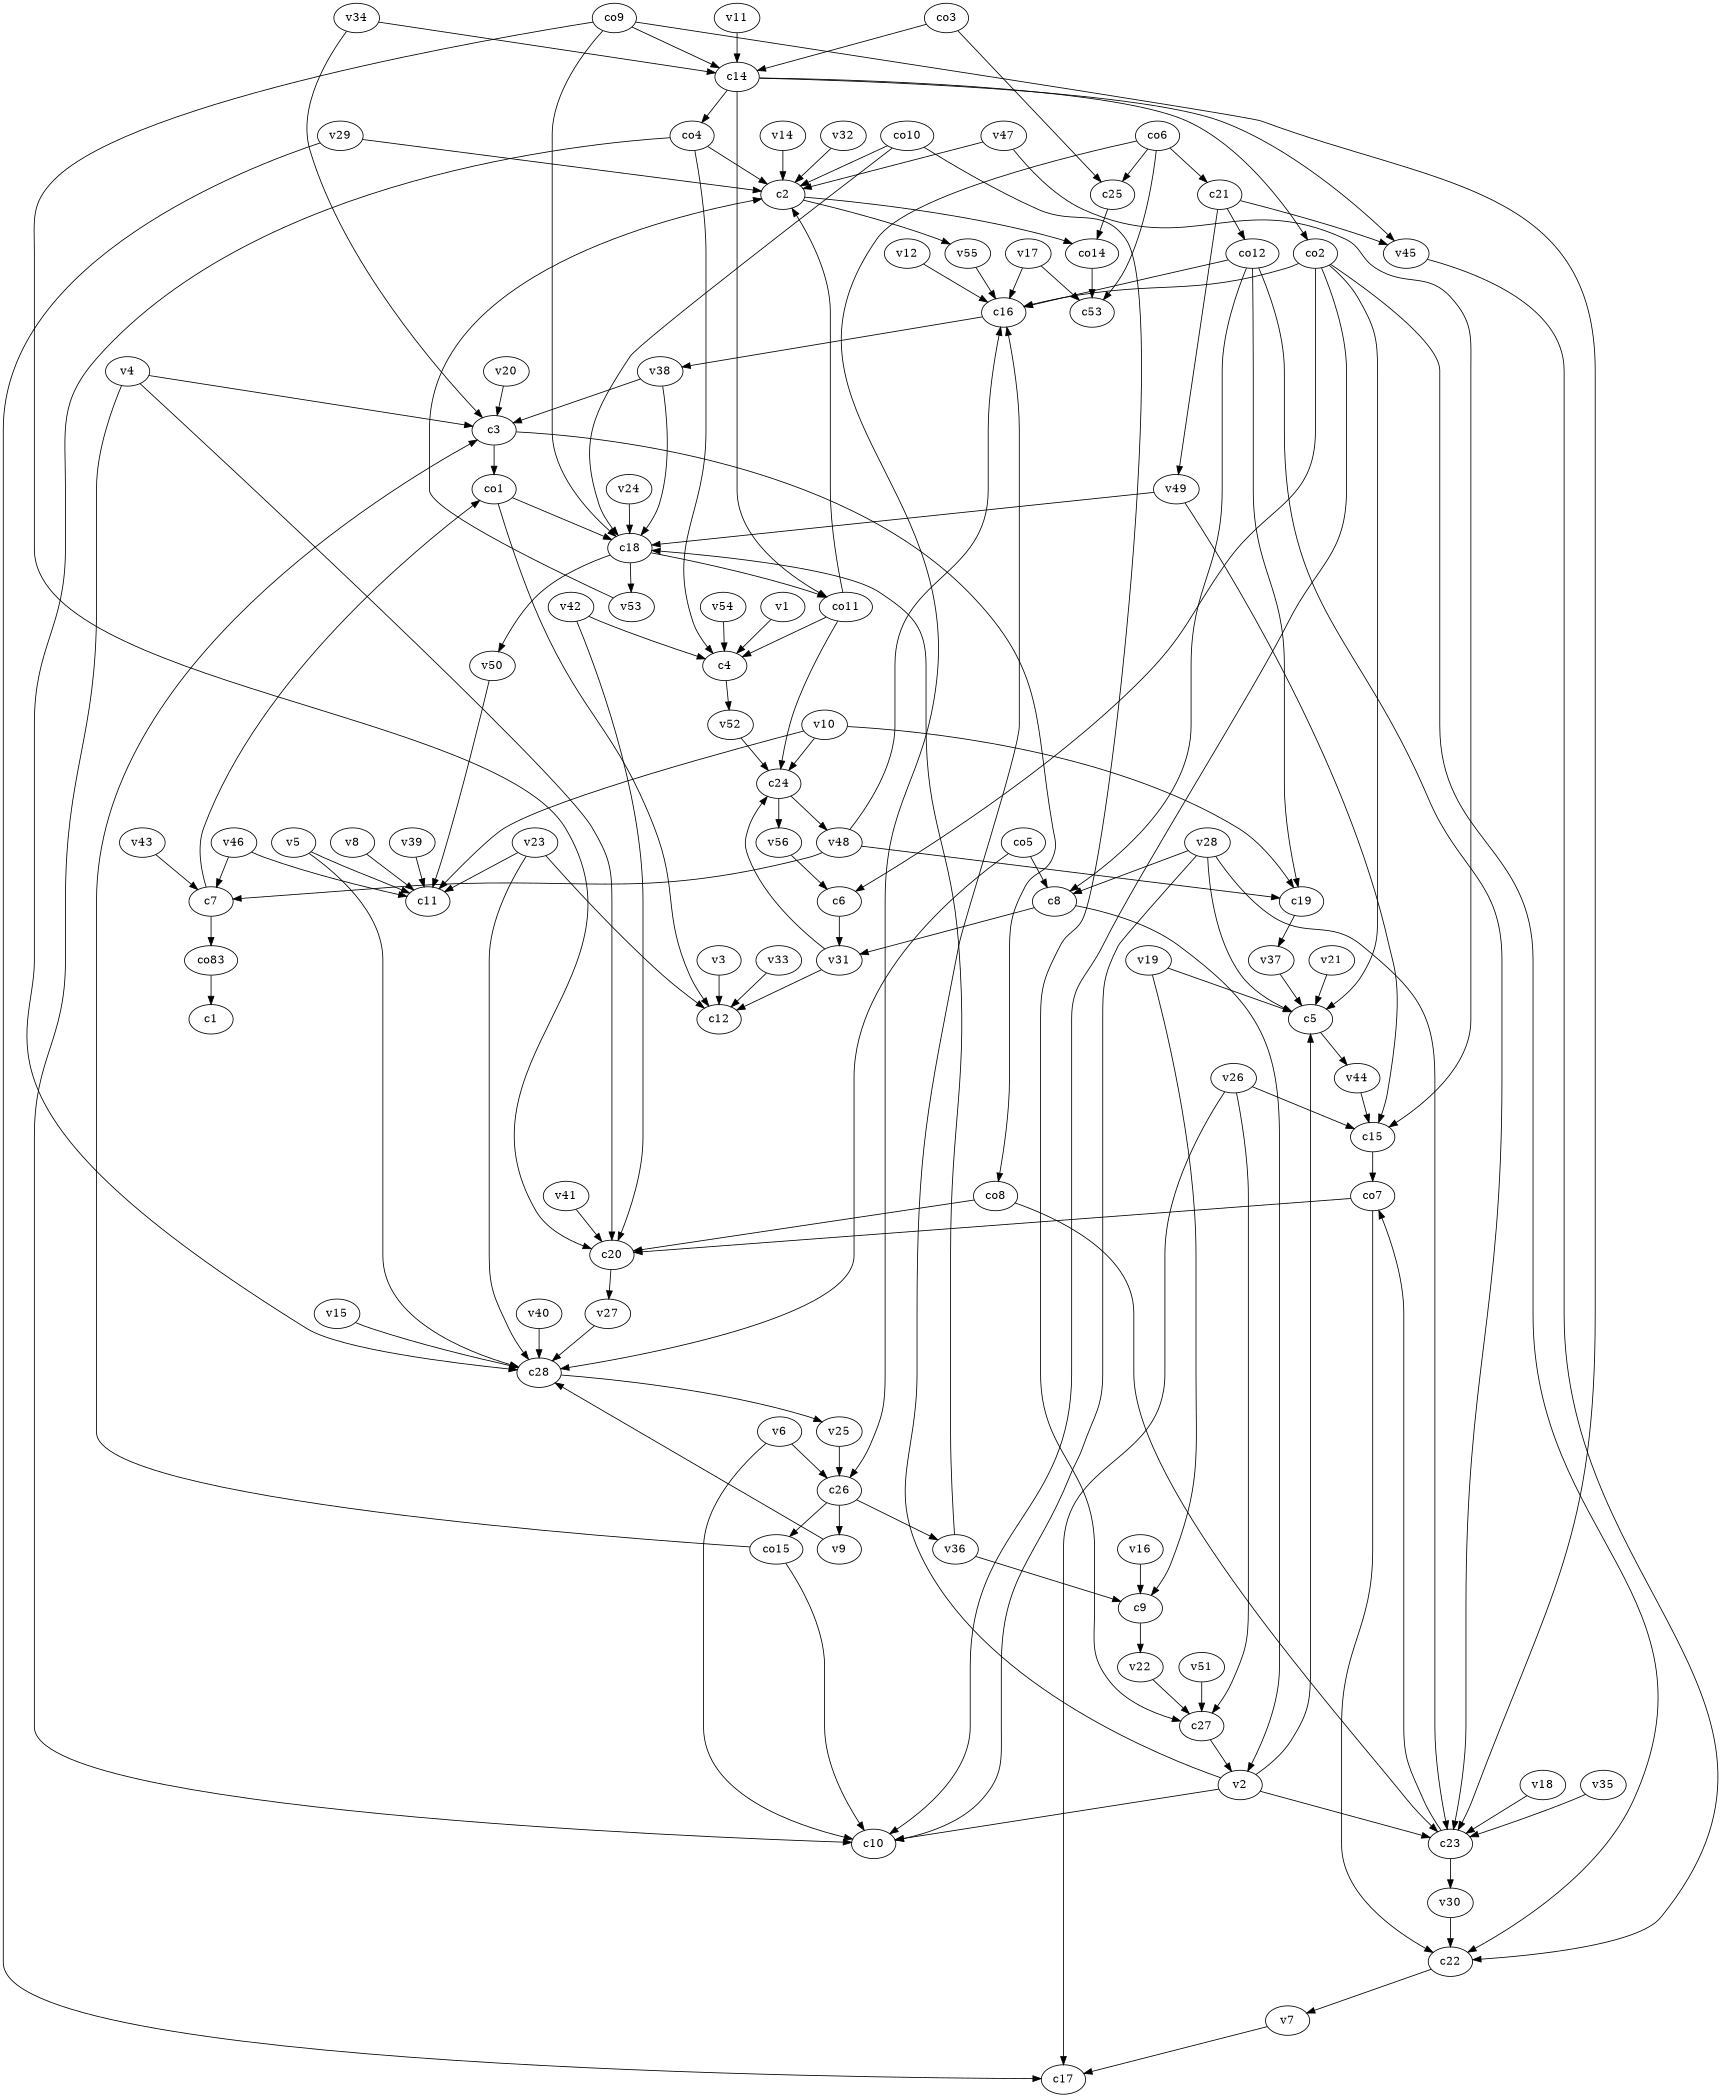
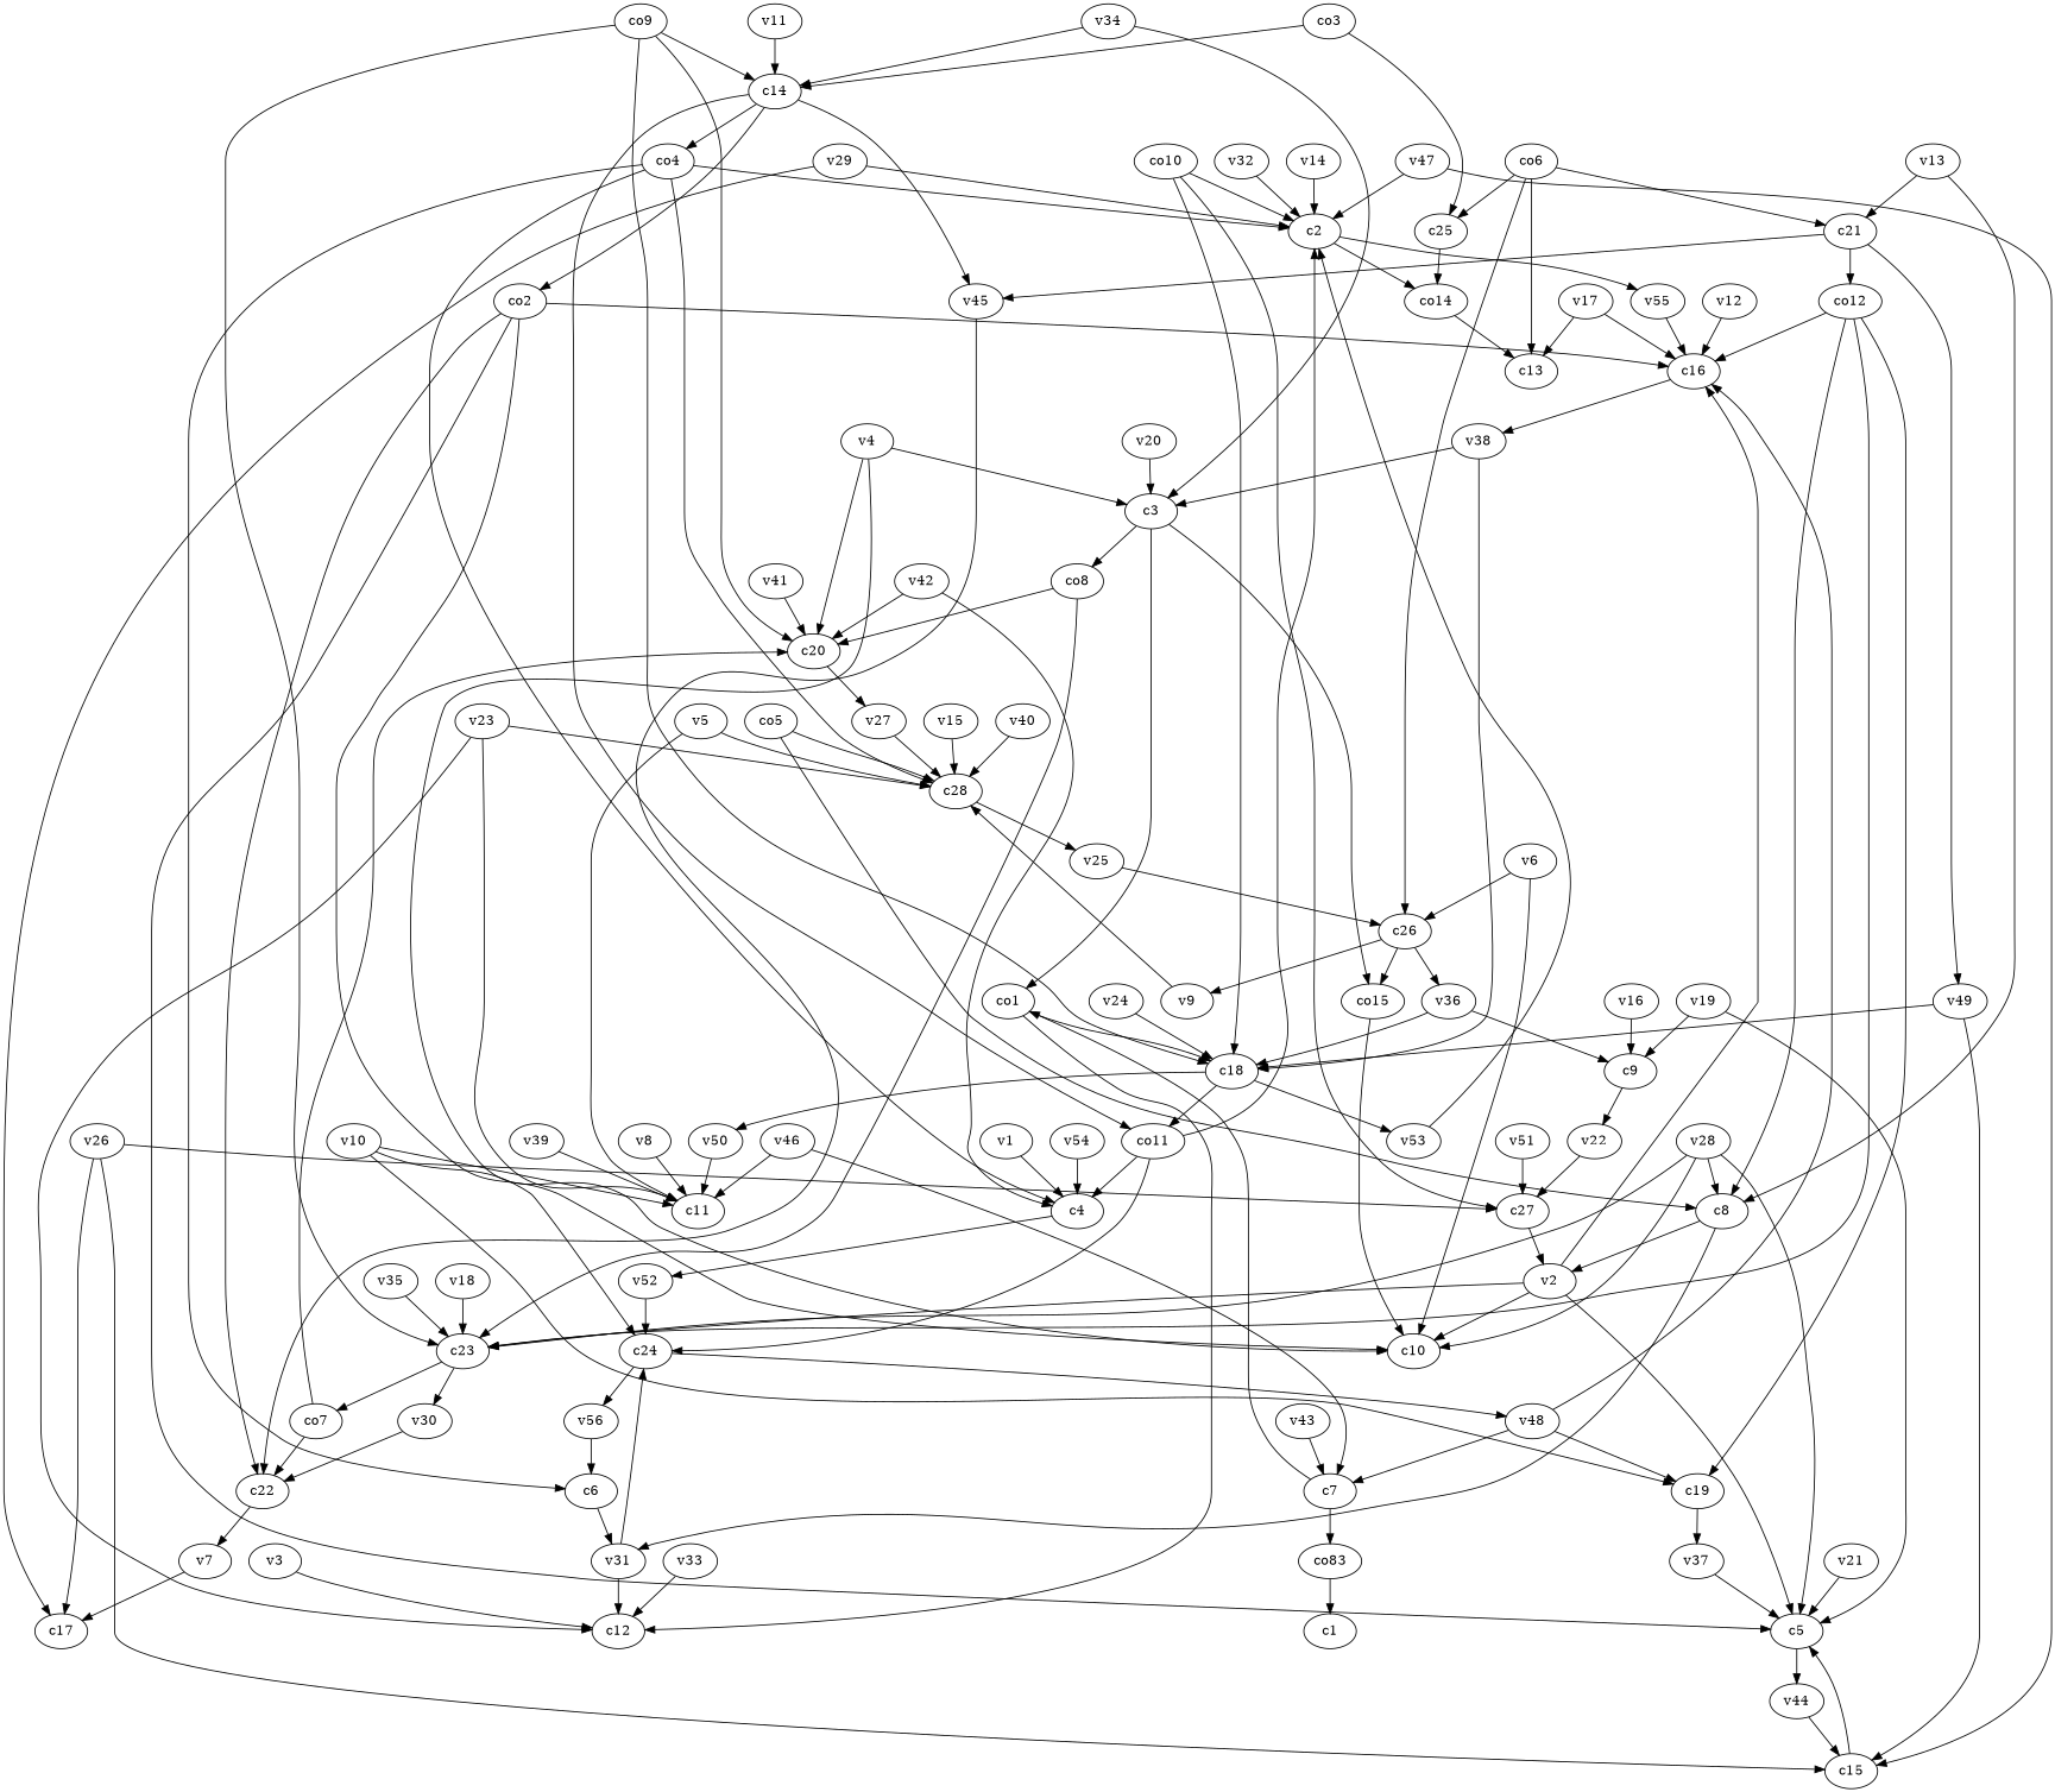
  strict digraph {
    edge [weight=1]
    c2
    v55
    co14
    c16
-   c13 [label=c53]
+   c13
    c3
    co1
    co8
    c18
    c12
    c20
    c23
    c4
    v52
    c24
    c5
    v44
    c15
    c6
    v31
    c7
    n22 [label=co83]
    c1
    c8
    v2
    c10
    c9
    v22
    c27
    c14
    v45
    co2
    co4
    co11
    c22
    c28
    co7
    v38
    v50
    v53
    c11
    c19
    v37
    v27
    c21
    v49
    co12
    v7
    c17
    v30
    v48
    v56
    c25
    c26
    v9
    v36
    co15
    v25
    v1
    v3
    v4
    v5
    v6
    v8
    v10
    v11
    v12
+   v13
    v14
    v15
    v16
    v17
    v18
    v19
    v20
    v21
    v23
    v24
    v26
    v28
    v29
    v32
    v33
    v34
    v35
    v39
    v40
    v41
    v42
    v43
    v46
    v47
    v51
    v54
    co3
    co5
    co6
    co9
    co10
    c2 -> v55
    c2 -> co14
    v55 -> c16
    co14 -> c13
    c16 -> v38
    c3 -> co1
    c3 -> co8
    co1 -> c18
    co1 -> c12
    co8 -> c20
    co8 -> c23
    c18 -> co11
    c18 -> v50
    c18 -> v53
    c20 -> v27
    c23 -> co7
    c23 -> v30
    c4 -> v52
    v52 -> c24
    c24 -> v48
    c24 -> v56
    c5 -> v44
    v44 -> c15
-   c15 -> co7
+   c15 -> c5
    c6 -> v31
    v31 -> c12
    v31 -> c24
    c7 -> co1
    c7 -> n22
    n22 -> c1
    c8 -> v31
    c8 -> v2
    v2 -> c16
    v2 -> c23
    v2 -> c5
    v2 -> c10
    c9 -> v22
    v22 -> c27
    c27 -> v2
    c14 -> v45
    c14 -> co2
    c14 -> co4
    c14 -> co11
    v45 -> c22
    co2 -> c16
    co2 -> c5
    co2 -> c10
    co2 -> c22
    co4 -> c2
    co4 -> c4
-   co2 -> c6
+   co4 -> c6
    co4 -> c28
    co11 -> c2
    co11 -> c4
    co11 -> c24
    c22 -> v7
    c28 -> v25
    co7 -> c20
    co7 -> c22
    v38 -> c3
    v38 -> c18
    v50 -> c11
    v53 -> c2
    c19 -> v37
    v37 -> c5
    v27 -> c28
    c21 -> v45
    c21 -> v49
    c21 -> co12
    v49 -> c18
    v49 -> c15
    co12 -> c16
    co12 -> c23
    co12 -> c8
    co12 -> c19
    v7 -> c17
    v30 -> c22
    v48 -> c16
    v48 -> c7
    v48 -> c19
    v56 -> c6
    c25 -> co14
    c26 -> v9
    c26 -> v36
    c26 -> co15
    v9 -> c28
    v36 -> c18
    v36 -> c9
-   co15 -> c3
+   c3 -> co15
    co15 -> c10
    v25 -> c26
    v1 -> c4
    v3 -> c12
    v4 -> c3
    v4 -> c20
    v4 -> c10
    v5 -> c28
    v5 -> c11
    v6 -> c10
    v6 -> c26
    v8 -> c11
    v10 -> c24
    v10 -> c11
    v10 -> c19
    v11 -> c14
    v12 -> c16
+   v13 -> c8
+   v13 -> c21
    v14 -> c2
    v15 -> c28
    v16 -> c9
    v17 -> c16
    v17 -> c13
    v18 -> c23
    v19 -> c5
    v19 -> c9
    v20 -> c3
    v21 -> c5
    v23 -> c12
    v23 -> c28
    v23 -> c11
    v24 -> c18
    v26 -> c15
    v26 -> c27
    v26 -> c17
    v28 -> c23
    v28 -> c5
    v28 -> c8
    v28 -> c10
    v29 -> c2
    v29 -> c17
    v32 -> c2
    v33 -> c12
    v34 -> c3
    v34 -> c14
    v35 -> c23
    v39 -> c11
    v40 -> c28
    v41 -> c20
    v42 -> c20
    v42 -> c4
    v43 -> c7
    v46 -> c7
    v46 -> c11
    v47 -> c2
    v47 -> c15
    v51 -> c27
    v54 -> c4
    co3 -> c14
    co3 -> c25
    co5 -> c8
    co5 -> c28
    co6 -> c13
    co6 -> c21
    co6 -> c25
    co6 -> c26
    co9 -> c18
    co9 -> c20
    co9 -> c23
    co9 -> c14
    co10 -> c2
    co10 -> c18
    co10 -> c27
  }
